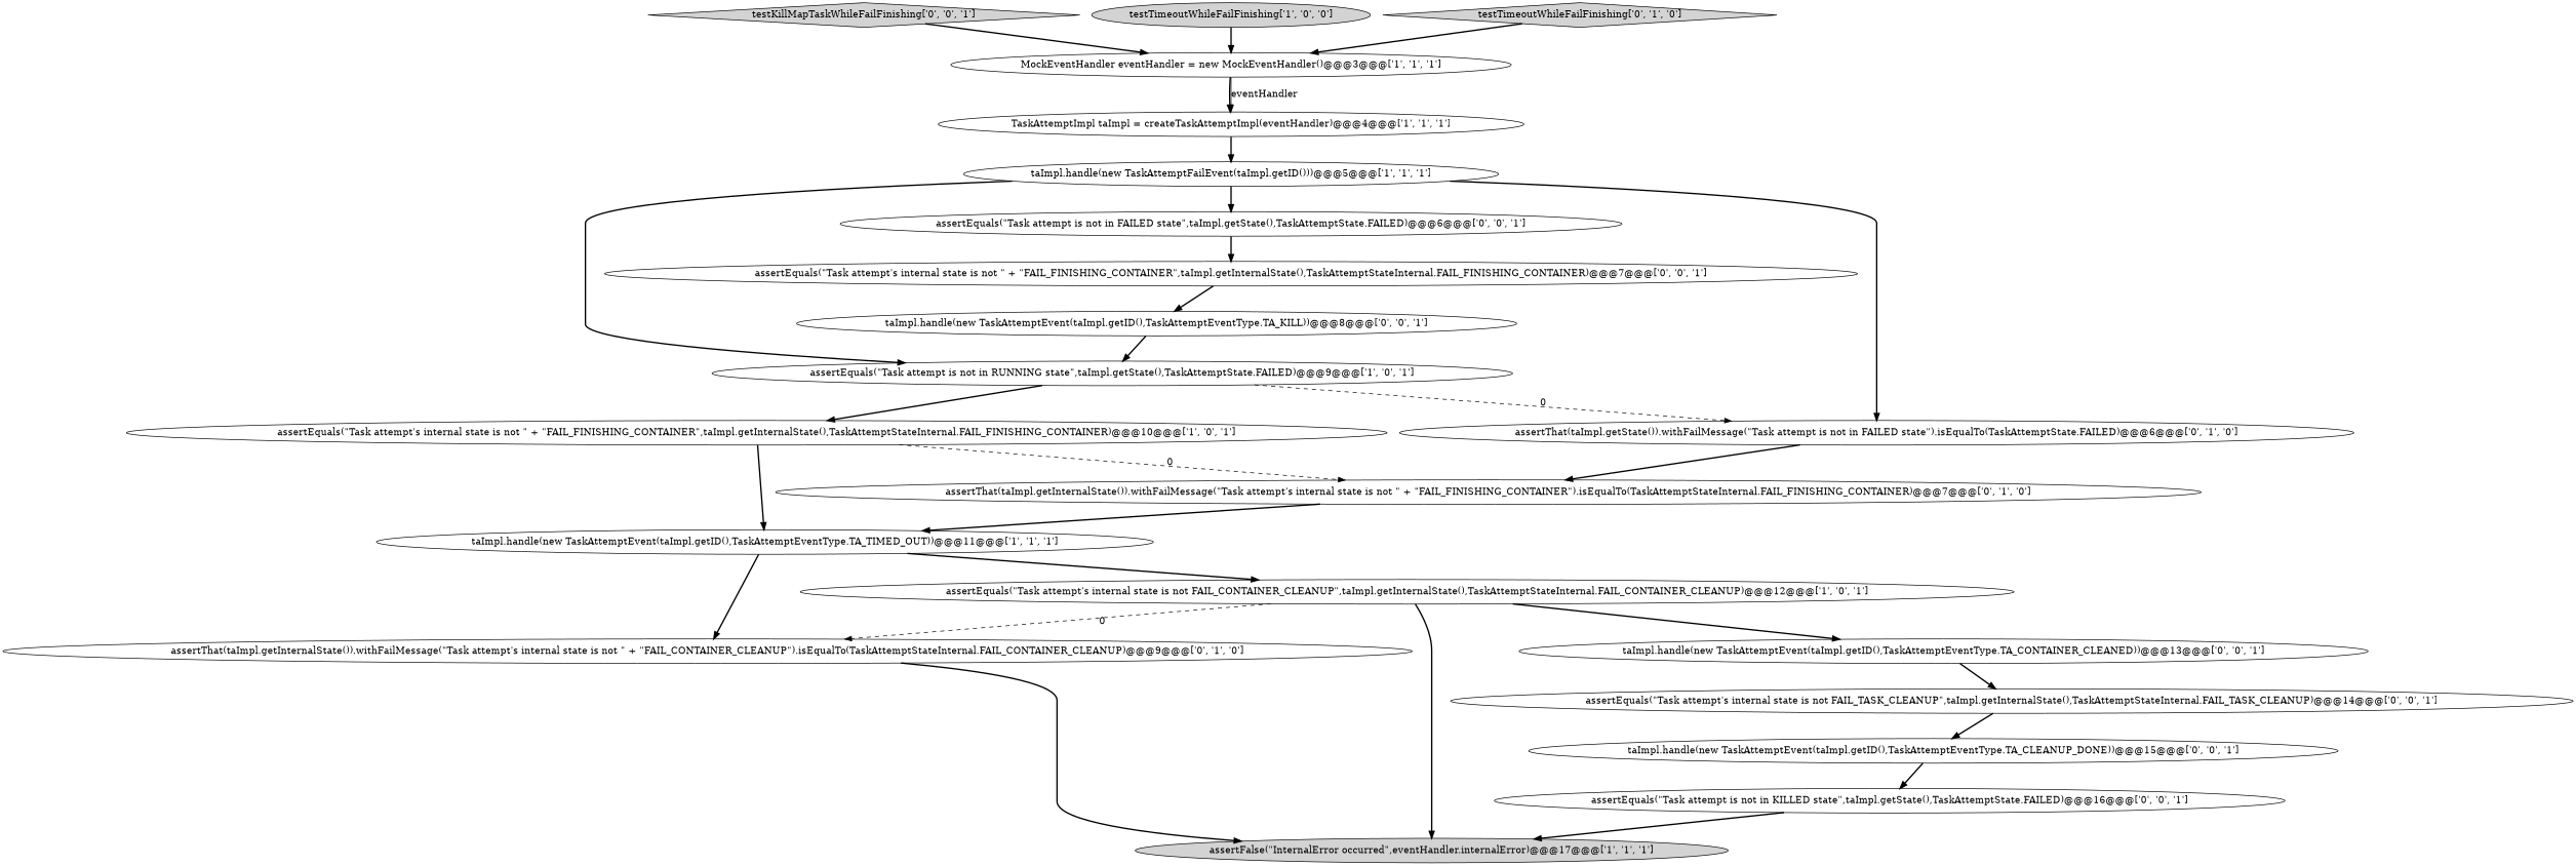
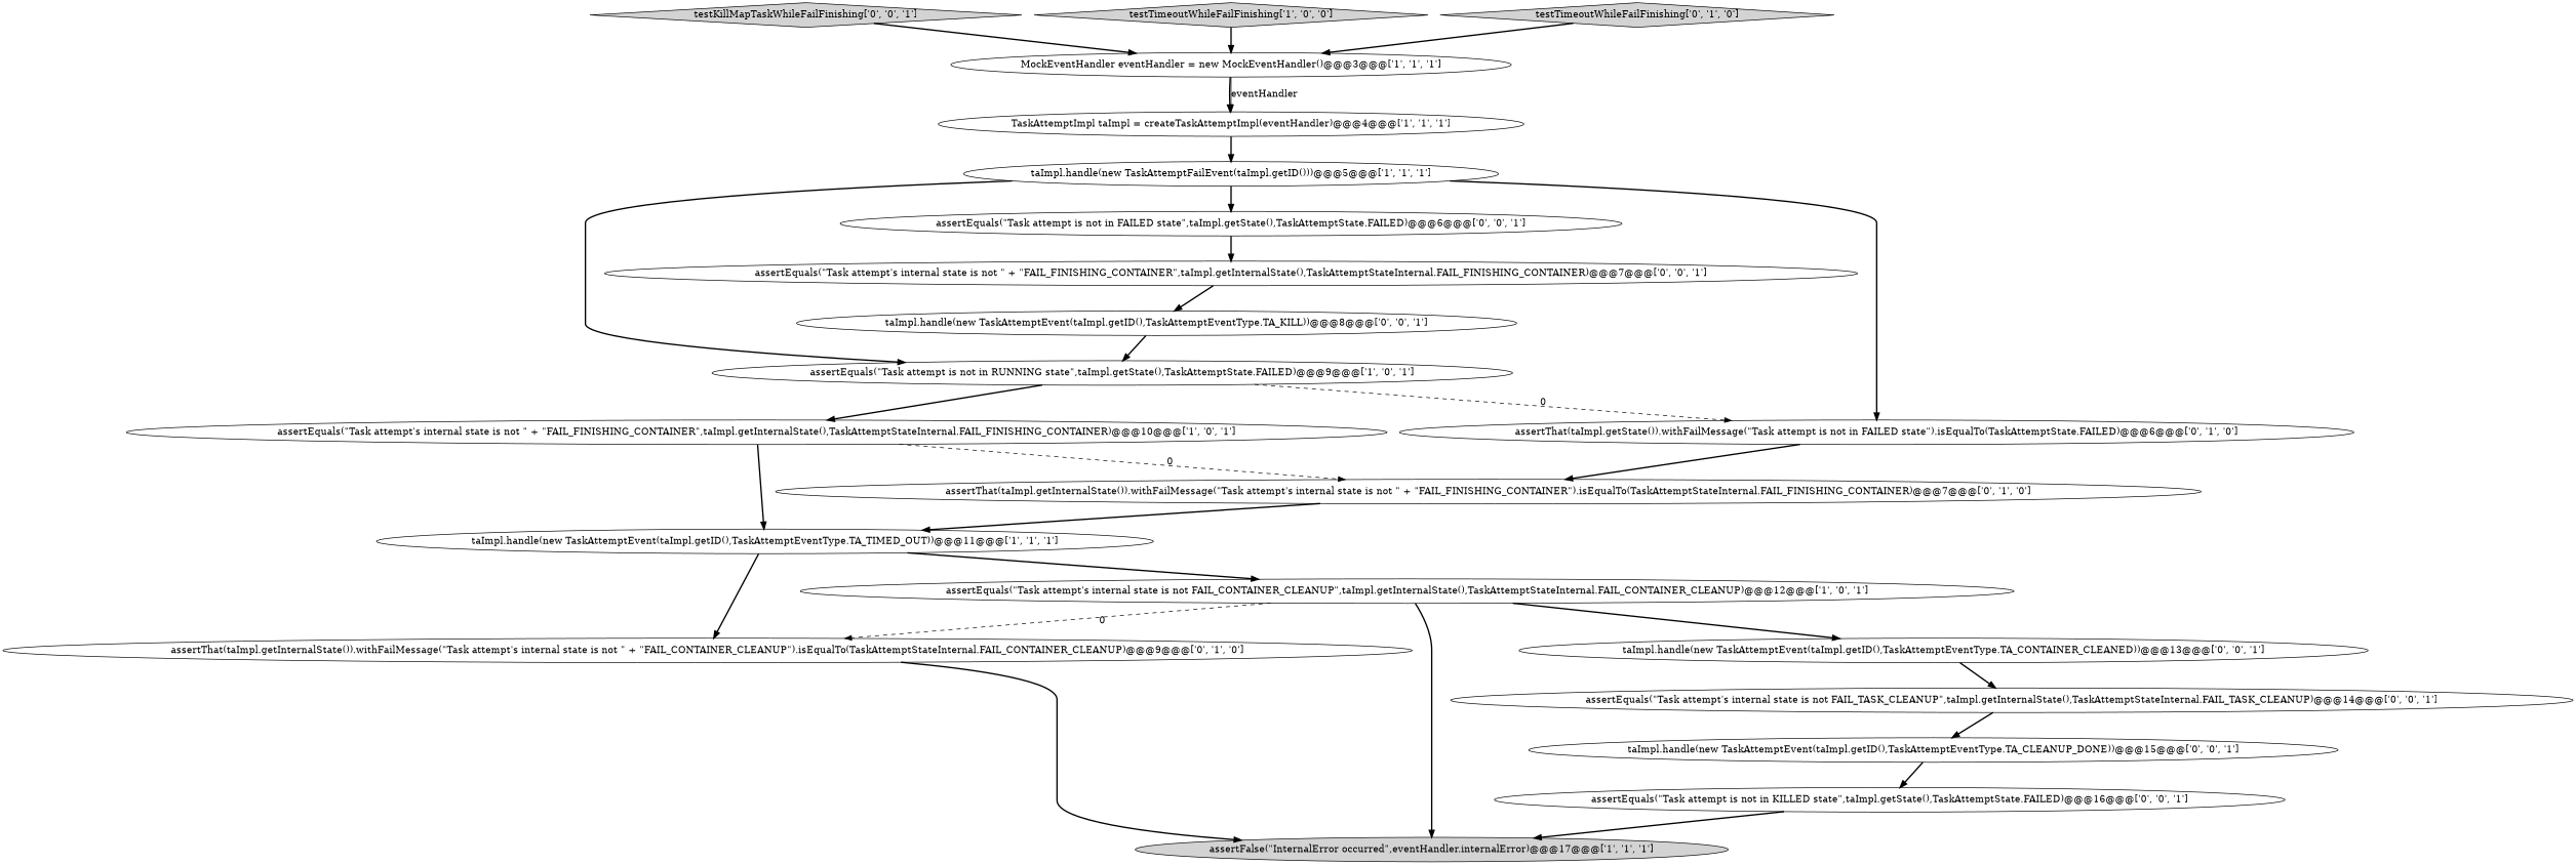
  digraph {
    node [fillcolor=white shape=ellipse style=filled]
    edge [style=bold]
    n1 [fillcolor=lightgray label="assertFalse(\"InternalError occurred\",eventHandler.internalError)@@@17@@@['1', '1', '1']"]
    n2 [label="assertThat(taImpl.getInternalState()).withFailMessage(\"Task attempt's internal state is not \" + \"FAIL_FINISHING_CONTAINER\").isEqualTo(TaskAttemptStateInternal.FAIL_FINISHING_CONTAINER)@@@7@@@['0', '1', '0']"]
    n3 [label="taImpl.handle(new TaskAttemptEvent(taImpl.getID(),TaskAttemptEventType.TA_TIMED_OUT))@@@11@@@['1', '1', '1']"]
    n4 [label="assertEquals(\"Task attempt is not in FAILED state\",taImpl.getState(),TaskAttemptState.FAILED)@@@6@@@['0', '0', '1']"]
    n5 [label="assertEquals(\"Task attempt's internal state is not \" + \"FAIL_FINISHING_CONTAINER\",taImpl.getInternalState(),TaskAttemptStateInternal.FAIL_FINISHING_CONTAINER)@@@7@@@['0', '0', '1']"]
    n6 [label="assertEquals(\"Task attempt's internal state is not FAIL_CONTAINER_CLEANUP\",taImpl.getInternalState(),TaskAttemptStateInternal.FAIL_CONTAINER_CLEANUP)@@@12@@@['1', '0', '1']"]
    n7 [label="assertThat(taImpl.getInternalState()).withFailMessage(\"Task attempt's internal state is not \" + \"FAIL_CONTAINER_CLEANUP\").isEqualTo(TaskAttemptStateInternal.FAIL_CONTAINER_CLEANUP)@@@9@@@['0', '1', '0']"]
    n8 [fillcolor=lightgray label="testKillMapTaskWhileFailFinishing['0', '0', '1']" shape=diamond]
    n9 [label="MockEventHandler eventHandler = new MockEventHandler()@@@3@@@['1', '1', '1']"]
    n10 [label="taImpl.handle(new TaskAttemptEvent(taImpl.getID(),TaskAttemptEventType.TA_CONTAINER_CLEANED))@@@13@@@['0', '0', '1']"]
-   n11 [fillcolor=lightgray label="testTimeoutWhileFailFinishing['1', '0', '0']"]
+   n11 [fillcolor=lightgray label="testTimeoutWhileFailFinishing['1', '0', '0']" shape=diamond]
    n12 [label="taImpl.handle(new TaskAttemptEvent(taImpl.getID(),TaskAttemptEventType.TA_KILL))@@@8@@@['0', '0', '1']"]
    n13 [label="assertEquals(\"Task attempt is not in RUNNING state\",taImpl.getState(),TaskAttemptState.FAILED)@@@9@@@['1', '0', '1']"]
    n14 [label="assertEquals(\"Task attempt's internal state is not \" + \"FAIL_FINISHING_CONTAINER\",taImpl.getInternalState(),TaskAttemptStateInternal.FAIL_FINISHING_CONTAINER)@@@10@@@['1', '0', '1']"]
    n15 [label="assertThat(taImpl.getState()).withFailMessage(\"Task attempt is not in FAILED state\").isEqualTo(TaskAttemptState.FAILED)@@@6@@@['0', '1', '0']"]
    n16 [label="taImpl.handle(new TaskAttemptEvent(taImpl.getID(),TaskAttemptEventType.TA_CLEANUP_DONE))@@@15@@@['0', '0', '1']"]
    n17 [label="assertEquals(\"Task attempt is not in KILLED state\",taImpl.getState(),TaskAttemptState.FAILED)@@@16@@@['0', '0', '1']"]
    n18 [label="assertEquals(\"Task attempt's internal state is not FAIL_TASK_CLEANUP\",taImpl.getInternalState(),TaskAttemptStateInternal.FAIL_TASK_CLEANUP)@@@14@@@['0', '0', '1']"]
    n19 [label="TaskAttemptImpl taImpl = createTaskAttemptImpl(eventHandler)@@@4@@@['1', '1', '1']"]
    n20 [fillcolor=lightgray label="testTimeoutWhileFailFinishing['0', '1', '0']" shape=diamond]
    n21 [label="taImpl.handle(new TaskAttemptFailEvent(taImpl.getID()))@@@5@@@['1', '1', '1']"]
    n2 -> n3
    n3 -> n6
    n3 -> n7
    n4 -> n5
    n5 -> n12
    n6 -> n1
    n6 -> n7 [label=0 style=dashed]
    n6 -> n10
    n7 -> n1
    n8 -> n9
    n9 -> n19
    n9 -> n19 [label=eventHandler style=solid]
    n10 -> n18
    n11 -> n9
    n12 -> n13
    n13 -> n14
    n13 -> n15 [label=0 style=dashed]
    n14 -> n2 [label=0 style=dashed]
    n14 -> n3
    n15 -> n2
    n16 -> n17
    n17 -> n1
    n18 -> n16
    n19 -> n21
    n20 -> n9
    n21 -> n4
    n21 -> n13
    n21 -> n15
  }
